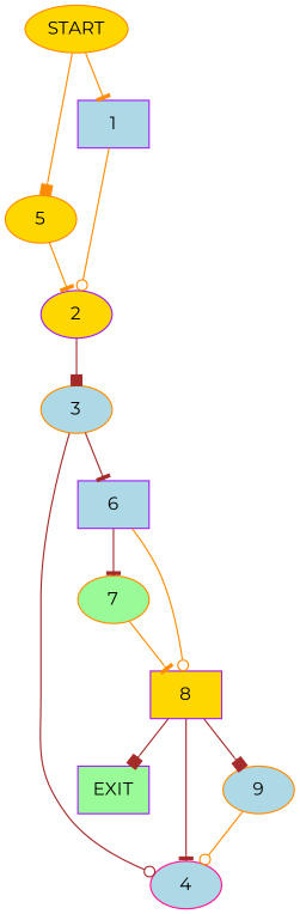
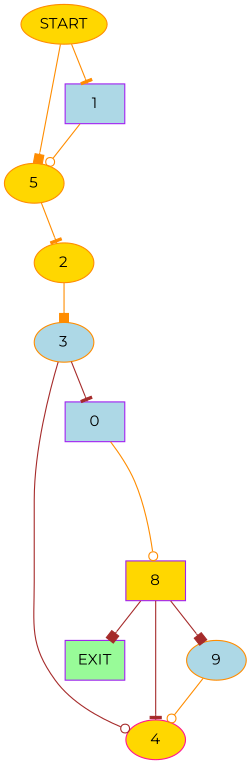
  digraph {
    fontname=Montserrat
    node [color=darkorange fillcolor=lightblue fontname=Montserrat shape=ellipse style=filled]
    edge [arrowhead=tee color=darkorange fontname=Montserrat]
    n1 [fillcolor=gold label=START]
    1 [color=purple shape=box]
    5 [fillcolor=gold]
-   2 [color=purple fillcolor=gold]
+   2 [fillcolor=gold]
    n5 [color=purple fillcolor=palegreen label=EXIT shape=box]
    3
-   4 [color=deeppink]
-   6 [color=purple shape=box]
-   7 [fillcolor=palegreen]
+   4 [color=deeppink fillcolor=gold]
+   6 [color=purple shape=box label=0]
    8 [color=purple fillcolor=gold shape=box]
    9
    n1 -> 1
    n1 -> 5 [arrowhead=box]
-   1 -> 2 [arrowhead=odot]
+   1 -> 5 [arrowhead=odot]
    5 -> 2
-   2 -> 3 [arrowhead=box color=brown]
+   2 -> 3 [arrowhead=box]
    3 -> 4 [arrowhead=odot color=brown]
    3 -> 6 [color=brown]
-   6 -> 7 [color=brown]
    6 -> 8 [arrowhead=odot]
-   7 -> 8
    8 -> n5 [arrowhead=box color=brown]
    8 -> 4 [color=brown]
    8 -> 9 [arrowhead=box color=brown]
    9 -> 4 [arrowhead=odot]
  }
